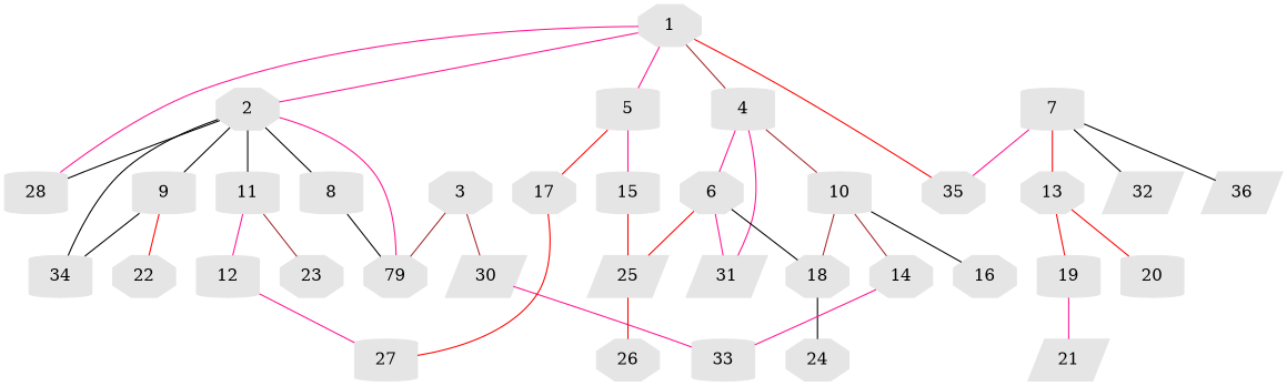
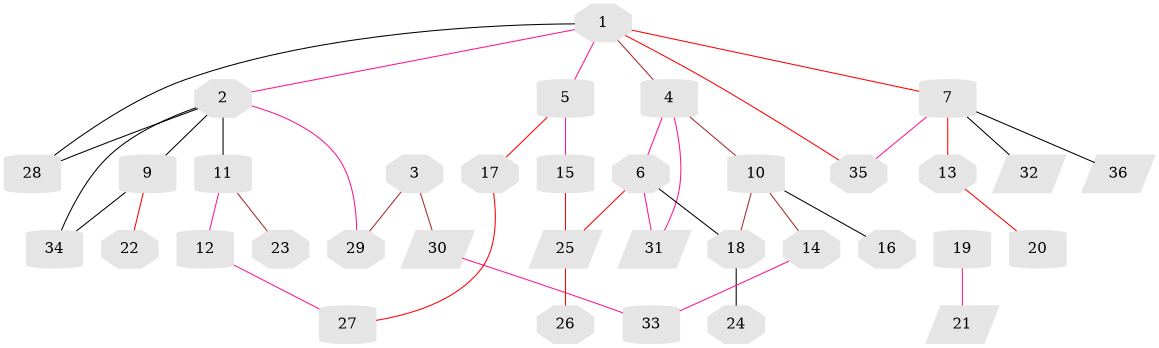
  graph {
    node [color=gray90 shape=octagon style=filled]
    edge [color=deeppink weight=1.0]
    1
    2
    4 [shape=cylinder]
    5 [shape=cylinder]
    7 [shape=cylinder]
    28 [shape=cylinder]
    35
-   8 [shape=cylinder]
    9 [shape=cylinder]
    11 [shape=cylinder]
-   29 [label=79]
+   29
    34 [shape=cylinder]
    3
    30 [shape=parallelogram]
    6
    10 [shape=cylinder]
    31 [shape=parallelogram]
    15 [shape=cylinder]
    17
    13
    32 [shape=parallelogram]
    36 [shape=parallelogram]
    22
    12 [shape=cylinder]
    23
    33 [shape=cylinder]
    18
    25 [shape=parallelogram]
    14
    16
    27 [shape=cylinder]
    24
    26
    19 [shape=cylinder]
    20 [shape=cylinder]
    21 [shape=parallelogram]
    1 -- 2
    1 -- 4 [color=brown]
    1 -- 5
-   1 -- 28
+   1 -- 7 [color=red]
+   1 -- 28 [color=black]
    1 -- 35 [color=red]
    2 -- 28 [color=black]
-   2 -- 8 [color=black]
    2 -- 9 [color=black]
    2 -- 11 [color=black]
    2 -- 29
    2 -- 34 [color=black]
    4 -- 6
    4 -- 10 [color=brown]
    4 -- 31
    5 -- 15
    5 -- 17 [color=red]
    7 -- 35
    7 -- 13 [color=red weight=3.0]
    7 -- 32 [color=black]
    7 -- 36 [color=black]
-   8 -- 29 [color=black]
    9 -- 34 [color=black]
    9 -- 22 [color=red]
    11 -- 12
    11 -- 23 [color=brown]
    3 -- 29 [color=brown]
    3 -- 30 [color=brown]
    30 -- 33
    6 -- 31
    6 -- 18 [color=black]
    6 -- 25 [color=red]
    10 -- 18 [color=brown weight=3.0]
    10 -- 14 [color=brown]
    10 -- 16 [color=black]
    15 -- 25 [color=red]
    17 -- 27 [color=red]
-   13 -- 19 [color=red]
    13 -- 20 [color=red]
    12 -- 27
    18 -- 24 [color=black]
    25 -- 26 [color=red]
    14 -- 33
    19 -- 21
  }
